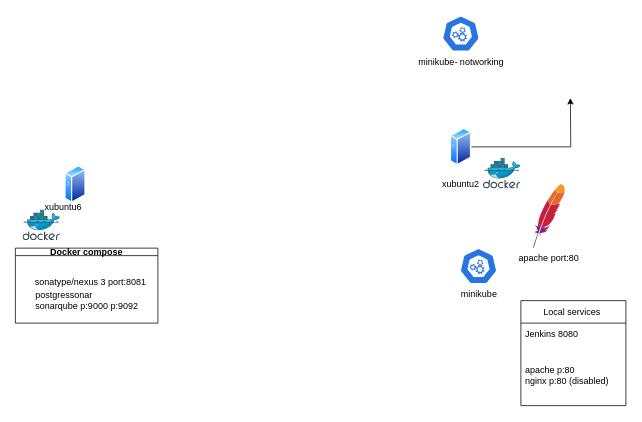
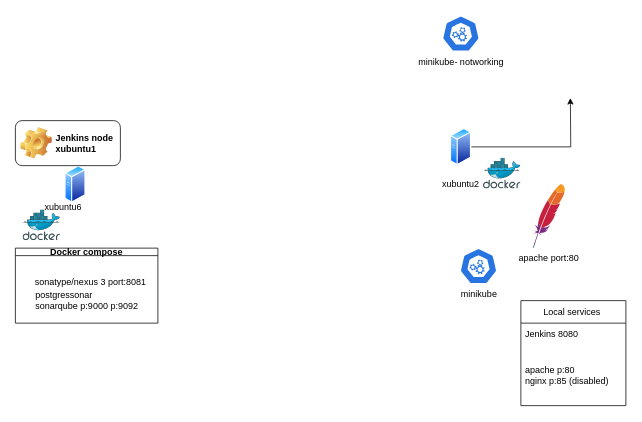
  <mxCell id="0" />
  <mxCell id="1" parent="0" />
  <mxCell id="2" value="" style="aspect=fixed;perimeter=ellipsePerimeter;html=1;align=center;shadow=0;dashed=0;spacingTop=3;image;image=img/lib/active_directory/generic_server.svg;" parent="1" vertex="1"><mxGeometry x="86" y="220" width="28.0" height="50" as="geometry" /></mxCell>
  <mxCell id="3" style="edgeStyle=orthogonalEdgeStyle;rounded=0;orthogonalLoop=1;jettySize=auto;html=1;exitX=1;exitY=0.5;exitDx=0;exitDy=0;" parent="1" source="4" edge="1"><mxGeometry relative="1" as="geometry"><mxPoint x="760" y="130" as="targetPoint" /></mxGeometry></mxCell>
  <mxCell id="4" value="" style="aspect=fixed;perimeter=ellipsePerimeter;html=1;align=center;shadow=0;dashed=0;spacingTop=3;image;image=img/lib/active_directory/generic_server.svg;" parent="1" vertex="1"><mxGeometry x="600" y="170" width="28.0" height="50" as="geometry" /></mxCell>
  <mxCell id="5" value="xubuntu6" style="text;strokeColor=none;align=center;fillColor=none;html=1;verticalAlign=middle;whiteSpace=wrap;rounded=0;" parent="1" vertex="1"><mxGeometry x="54" y="260" width="60" height="30" as="geometry" /></mxCell>
  <mxCell id="6" value="xubuntu2" style="text;strokeColor=none;align=center;fillColor=none;html=1;verticalAlign=middle;whiteSpace=wrap;rounded=0;" parent="1" vertex="1"><mxGeometry x="584" y="230" width="60" height="30" as="geometry" /></mxCell>
  <mxCell id="7" value="" style="sketch=0;aspect=fixed;html=1;points=[];align=center;image;fontSize=12;image=img/lib/mscae/Docker.svg;" parent="1" vertex="1"><mxGeometry x="30" y="279" width="50" height="41" as="geometry" /></mxCell>
  <mxCell id="8" value="Local services&lt;span style=&quot;white-space: pre;&quot;&gt; &lt;/span&gt;" style="swimlane;fontStyle=0;childLayout=stackLayout;horizontal=1;startSize=30;horizontalStack=0;resizeParent=1;resizeParentMax=0;resizeLast=0;collapsible=1;marginBottom=0;whiteSpace=wrap;html=1;" parent="1" vertex="1"><mxGeometry x="694" y="400" width="140" height="140" as="geometry" /></mxCell>
  <mxCell id="9" value="Jenkins 8080" style="text;strokeColor=none;fillColor=none;align=left;verticalAlign=middle;spacingLeft=4;spacingRight=4;overflow=hidden;points=[[0,0.5],[1,0.5]];portConstraint=eastwest;rotatable=0;whiteSpace=wrap;html=1;" parent="8" vertex="1"><mxGeometry y="30" width="140" height="30" as="geometry" /></mxCell>
- <mxCell id="10" value="&lt;div&gt;apache p:80&lt;/div&gt;&lt;div&gt;nginx p:80 (disabled)&lt;br&gt;&lt;/div&gt;" style="text;strokeColor=none;fillColor=none;align=left;verticalAlign=middle;spacingLeft=4;spacingRight=4;overflow=hidden;points=[[0,0.5],[1,0.5]];portConstraint=eastwest;rotatable=0;whiteSpace=wrap;html=1;" parent="8" vertex="1"><mxGeometry y="60" width="140" height="80" as="geometry" /></mxCell>
+ <mxCell id="10" value="&lt;div&gt;apache p:80&lt;/div&gt;&lt;div&gt;nginx p:85 (disabled)&lt;br&gt;&lt;/div&gt;" style="text;strokeColor=none;fillColor=none;align=left;verticalAlign=middle;spacingLeft=4;spacingRight=4;overflow=hidden;points=[[0,0.5],[1,0.5]];portConstraint=eastwest;rotatable=0;whiteSpace=wrap;html=1;" parent="8" vertex="1"><mxGeometry y="60" width="140" height="80" as="geometry" /></mxCell>
  <mxCell id="11" value="&lt;div&gt;Docker compose&lt;/div&gt;" style="swimlane;whiteSpace=wrap;html=1;startSize=10;" parent="1" vertex="1"><mxGeometry x="20" y="330" width="190" height="100" as="geometry" /></mxCell>
  <mxCell id="12" value="sonatype/nexus 3 port:8081" style="text;html=1;align=center;verticalAlign=middle;resizable=0;points=[];autosize=1;strokeColor=none;fillColor=none;" parent="11" vertex="1"><mxGeometry x="15" y="30" width="170" height="30" as="geometry" /></mxCell>
  <mxCell id="13" value="&lt;div align=&quot;left&quot;&gt;postgressonar&lt;br&gt;&lt;/div&gt;&lt;div&gt;sonarqube p:9000 p:9092&lt;br&gt;&lt;/div&gt;" style="text;html=1;align=center;verticalAlign=middle;resizable=0;points=[];autosize=1;strokeColor=none;fillColor=none;" parent="11" vertex="1"><mxGeometry x="15" y="50" width="160" height="40" as="geometry" /></mxCell>
+ <mxCell id="14" value="Jenkins node xubuntu1" style="label;whiteSpace=wrap;html=1;image=img/clipart/Gear_128x128.png" parent="1" vertex="1"><mxGeometry x="20" y="160" width="140" height="60" as="geometry" /></mxCell>
  <mxCell id="15" value="minikube" style="sketch=0;html=1;dashed=0;whitespace=wrap;fillColor=#2875E2;strokeColor=#ffffff;points=[[0.005,0.63,0],[0.1,0.2,0],[0.9,0.2,0],[0.5,0,0],[0.995,0.63,0],[0.72,0.99,0],[0.5,1,0],[0.28,0.99,0]];verticalLabelPosition=bottom;align=center;verticalAlign=top;shape=mxgraph.kubernetes.icon;prIcon=master" vertex="1" parent="1"><mxGeometry x="600" y="330" width="75" height="48" as="geometry" /></mxCell>
  <mxCell id="16" value="" style="sketch=0;aspect=fixed;html=1;points=[];align=center;image;fontSize=12;image=img/lib/mscae/Docker.svg;" vertex="1" parent="1"><mxGeometry x="644" y="210" width="50" height="41" as="geometry" /></mxCell>
  <mxCell id="17" value="apache port:80" style="dashed=0;outlineConnect=0;html=1;align=center;labelPosition=center;verticalLabelPosition=bottom;verticalAlign=top;shape=mxgraph.weblogos.apache" vertex="1" parent="1"><mxGeometry x="710" y="244.8" width="42.6" height="85.2" as="geometry" /></mxCell>
  <mxCell id="18" value="minikube- notworking" style="sketch=0;html=1;dashed=0;whitespace=wrap;fillColor=#2875E2;strokeColor=#ffffff;points=[[0.005,0.63,0],[0.1,0.2,0],[0.9,0.2,0],[0.5,0,0],[0.995,0.63,0],[0.72,0.99,0],[0.5,1,0],[0.28,0.99,0]];verticalLabelPosition=bottom;align=center;verticalAlign=top;shape=mxgraph.kubernetes.icon;prIcon=master" vertex="1" parent="1"><mxGeometry x="589" y="20" width="50" height="48" as="geometry" /></mxCell>
